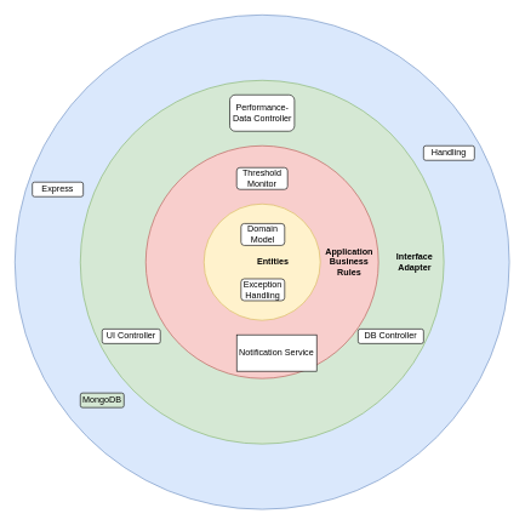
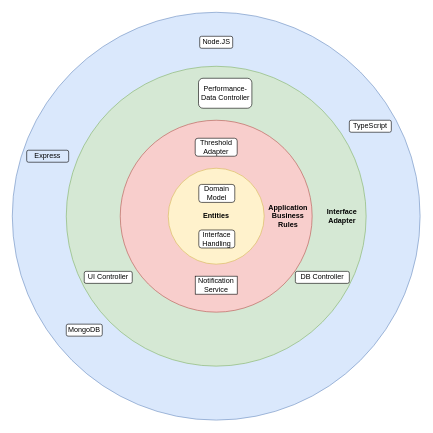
  <mxCell id="0" />
  <mxCell id="1" parent="0" />
  <mxCell id="2" value="" style="ellipse;whiteSpace=wrap;html=1;aspect=fixed;fillColor=#dae8fc;strokeColor=#6c8ebf;" parent="1" vertex="1"><mxGeometry x="20" y="20" width="680" height="680" as="geometry" /></mxCell>
  <mxCell id="3" value="" style="ellipse;whiteSpace=wrap;html=1;aspect=fixed;fillColor=#d5e8d4;strokeColor=#82b366;" parent="1" vertex="1"><mxGeometry x="110" y="110" width="500" height="500" as="geometry" /></mxCell>
  <mxCell id="4" value="" style="ellipse;whiteSpace=wrap;html=1;aspect=fixed;fillColor=#f8cecc;strokeColor=#b85450;" parent="1" vertex="1"><mxGeometry x="200" y="200" width="320" height="320" as="geometry" /></mxCell>
  <mxCell id="5" value="" style="ellipse;whiteSpace=wrap;html=1;aspect=fixed;labelBackgroundColor=none;fillColor=#fff2cc;strokeColor=#d6b656;" parent="1" vertex="1"><mxGeometry x="280" y="280" width="160" height="160" as="geometry" /></mxCell>
- <mxCell id="6" value="MongoDB" style="rounded=1;whiteSpace=wrap;html=1;fillColor=#d5e8d4;" parent="1" vertex="1"><mxGeometry x="110" y="540" width="60" height="20" as="geometry" /></mxCell>
- <mxCell id="8" value="Entities" style="text;html=1;strokeColor=none;fillColor=none;align=center;verticalAlign=middle;whiteSpace=wrap;rounded=0;fontStyle=1" parent="1" vertex="1"><mxGeometry x="345" y="345" width="60" height="30" as="geometry" /></mxCell>
+ <mxCell id="6" value="MongoDB" style="rounded=1;whiteSpace=wrap;html=1;" parent="1" vertex="1"><mxGeometry x="110" y="540" width="60" height="20" as="geometry" /></mxCell>
+ <mxCell id="7" value="Node.JS" style="rounded=1;whiteSpace=wrap;html=1;" parent="1" vertex="1"><mxGeometry x="332.5" y="60" width="55" height="20" as="geometry" /></mxCell>
+ <mxCell id="8" value="Entities" style="text;html=1;strokeColor=none;fillColor=none;align=center;verticalAlign=middle;whiteSpace=wrap;rounded=0;fontStyle=1" parent="1" vertex="1"><mxGeometry x="330" y="345" width="60" height="30" as="geometry" /></mxCell>
  <mxCell id="9" value="Application Business Rules" style="text;html=1;strokeColor=none;fillColor=none;align=center;verticalAlign=middle;whiteSpace=wrap;rounded=1;fontStyle=1" parent="1" vertex="1"><mxGeometry x="450" y="345" width="60" height="30" as="geometry" /></mxCell>
  <mxCell id="10" value="Interface Adapter" style="text;html=1;strokeColor=none;fillColor=none;align=center;verticalAlign=middle;whiteSpace=wrap;rounded=0;fontStyle=1" parent="1" vertex="1"><mxGeometry x="540" y="345" width="60" height="30" as="geometry" /></mxCell>
- <mxCell id="11" value="Performance-Data Controller" style="rounded=1;whiteSpace=wrap;html=1;" parent="1" vertex="1"><mxGeometry x="315.5" y="130" width="89" height="50" as="geometry" /></mxCell>
+ <mxCell id="11" value="Performance-Data Controller" style="rounded=1;whiteSpace=wrap;html=1;" parent="1" vertex="1"><mxGeometry x="330.5" y="130" width="89" height="50" as="geometry" /></mxCell>
  <mxCell id="12" value="DB Controller" style="rounded=1;whiteSpace=wrap;html=1;" parent="1" vertex="1"><mxGeometry x="492" y="452" width="90" height="20" as="geometry" /></mxCell>
  <mxCell id="13" value="UI Controller" style="rounded=1;whiteSpace=wrap;html=1;gradientColor=none;" parent="1" vertex="1"><mxGeometry x="140" y="452" width="80" height="20" as="geometry" /></mxCell>
- <mxCell id="14" value="Threshold Monitor" style="rounded=1;whiteSpace=wrap;html=1;" parent="1" vertex="1"><mxGeometry x="325" y="230" width="70" height="30" as="geometry" /></mxCell>
+ <mxCell id="14" value="Threshold Adapter" style="rounded=1;whiteSpace=wrap;html=1;" parent="1" vertex="1"><mxGeometry x="325" y="230" width="70" height="30" as="geometry" /></mxCell>
  <mxCell id="15" value="Domain Model" style="text;html=1;align=center;verticalAlign=middle;whiteSpace=wrap;rounded=1;fillColor=default;strokeColor=default;" parent="1" vertex="1"><mxGeometry x="331" y="307" width="60" height="30" as="geometry" /></mxCell>
- <mxCell id="16" value="Exception Handling" style="text;html=1;strokeColor=default;fillColor=default;align=center;verticalAlign=middle;whiteSpace=wrap;rounded=1;" parent="1" vertex="1"><mxGeometry x="331" y="383" width="60" height="30" as="geometry" /></mxCell>
- <mxCell id="17" value="Notification Service" style="text;html=1;strokeColor=default;fillColor=default;align=center;verticalAlign=middle;whiteSpace=wrap;rounded=0;" parent="1" vertex="1"><mxGeometry x="325" y="460" width="110" height="50" as="geometry" /></mxCell>
- <mxCell id="18" value="Handling" style="rounded=1;whiteSpace=wrap;html=1;" parent="1" vertex="1"><mxGeometry x="582" y="200" width="70" height="20" as="geometry" /></mxCell>
- <mxCell id="19" value="Express" style="rounded=1;whiteSpace=wrap;html=1;" parent="1" vertex="1"><mxGeometry x="44" y="250" width="70" height="20" as="geometry" /></mxCell>
+ <mxCell id="16" value="Interface Handling" style="text;html=1;strokeColor=default;fillColor=default;align=center;verticalAlign=middle;whiteSpace=wrap;rounded=1;" parent="1" vertex="1"><mxGeometry x="331" y="383" width="60" height="30" as="geometry" /></mxCell>
+ <mxCell id="17" value="Notification Service" style="text;html=1;strokeColor=default;fillColor=default;align=center;verticalAlign=middle;whiteSpace=wrap;rounded=0;" parent="1" vertex="1"><mxGeometry x="325" y="460" width="70" height="30" as="geometry" /></mxCell>
+ <mxCell id="18" value="TypeScript" style="rounded=1;whiteSpace=wrap;html=1;" parent="1" vertex="1"><mxGeometry x="582" y="200" width="70" height="20" as="geometry" /></mxCell>
+ <mxCell id="19" value="Express" style="rounded=1;whiteSpace=wrap;html=1;fillColor=#dae8fc;" parent="1" vertex="1"><mxGeometry x="44" y="250" width="70" height="20" as="geometry" /></mxCell>
